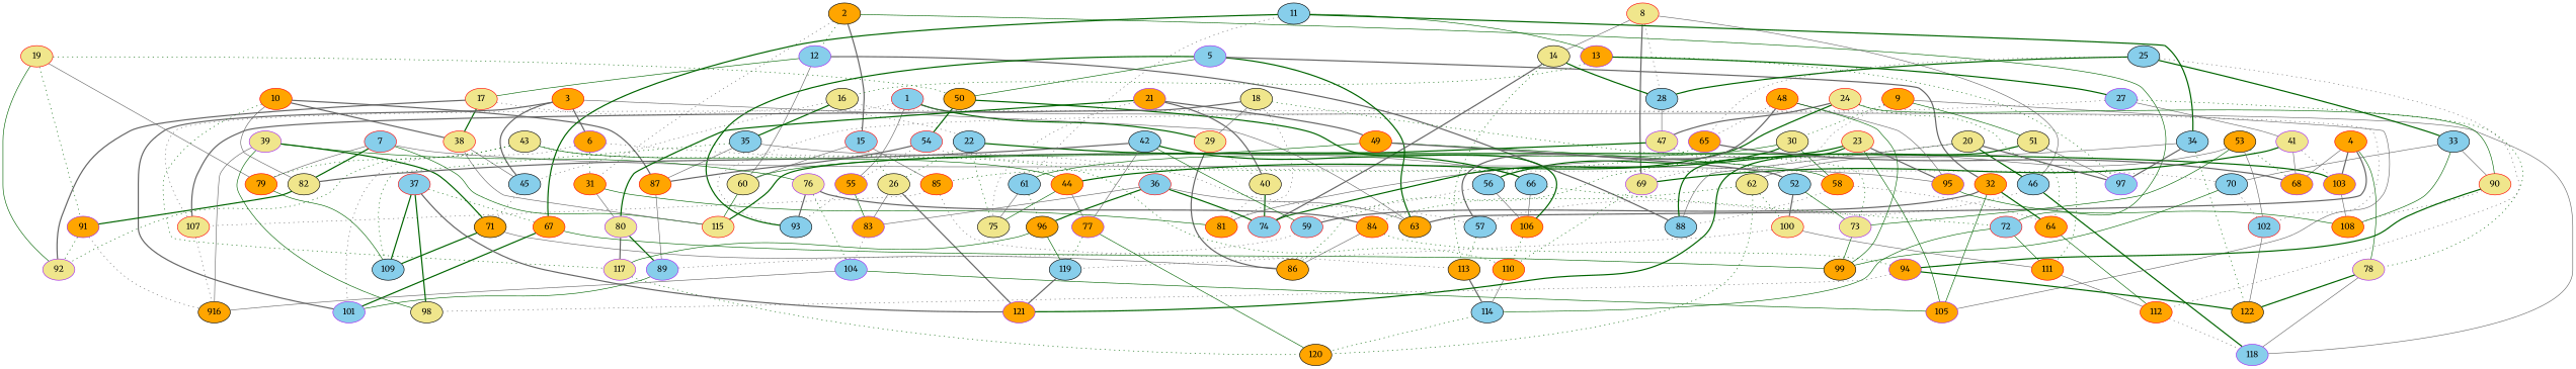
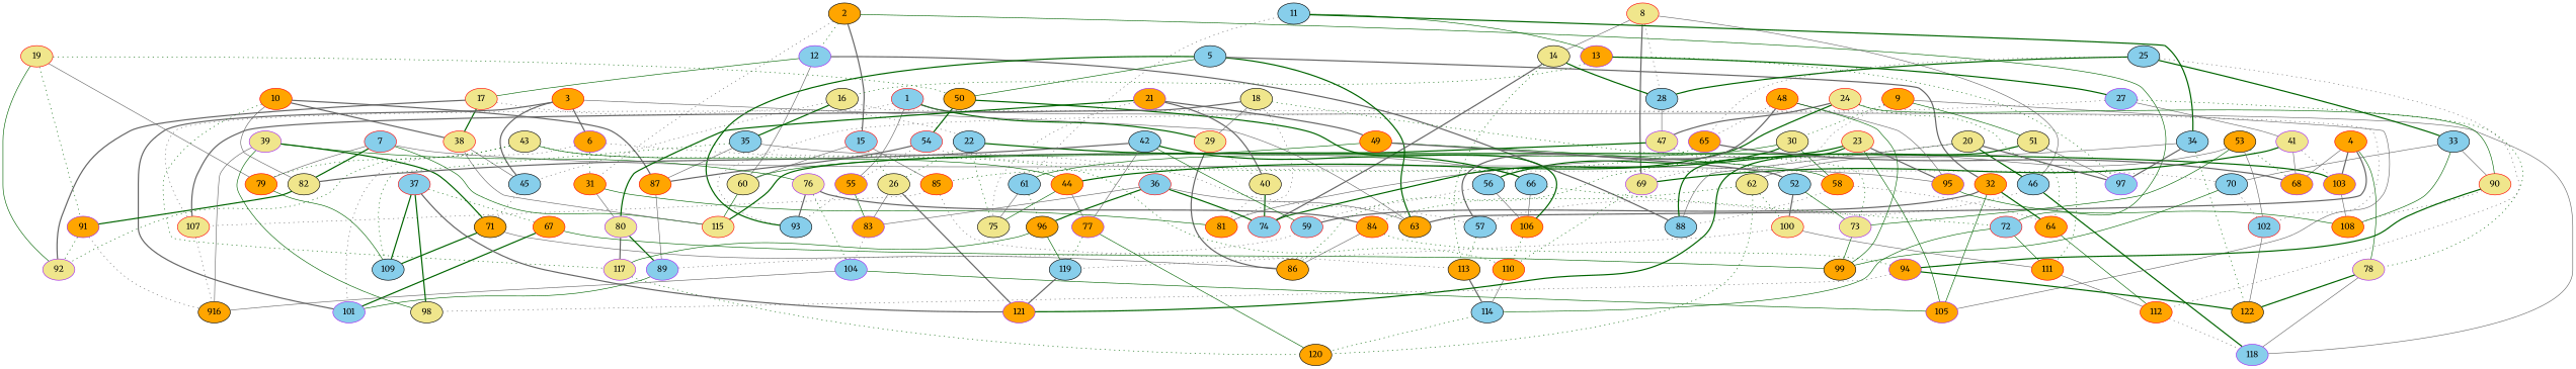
  graph {
    fontname=Merriweather
    node [color=black fillcolor=orange fontname=Merriweather style=filled]
    edge [color=gray40 fontname=Merriweather style=solid]
    1 [color=red fillcolor=skyblue]
    29 [color=red fillcolor=khaki]
    55 [color=purple]
    107 [color=red fillcolor=khaki]
    118 [color=purple fillcolor=skyblue]
    86
    40 [fillcolor=khaki]
    93 [fillcolor=skyblue]
    83 [color=purple]
    n10 [label=916]
    12 [color=purple fillcolor=skyblue]
    2
    15 [color=red fillcolor=skyblue]
    31 [color=red]
    72 [color=red fillcolor=skyblue]
    17 [color=red fillcolor=khaki]
    60 [fillcolor=khaki]
    88 [fillcolor=skyblue]
    26 [fillcolor=khaki]
    85 [color=red]
    81 [color=red]
    80 [color=purple fillcolor=khaki]
    111 [color=red]
    114 [fillcolor=skyblue]
    3 [color=red]
    6 [color=purple]
    45 [fillcolor=skyblue]
    63
    101 [color=purple fillcolor=skyblue]
    57 [fillcolor=skyblue]
    71
    4 [color=red]
    68 [color=purple]
    78 [color=purple fillcolor=khaki]
    103 [color=purple]
    122
    108 [color=red]
-   5 [color=purple fillcolor=skyblue]
+   5 [fillcolor=skyblue]
    32 [color=red]
    50
    105 [color=purple]
    64 [color=red]
    59 [color=red fillcolor=skyblue]
    54 [color=red fillcolor=skyblue]
    106 [color=red]
    113
    7 [color=red fillcolor=skyblue]
    79 [color=red]
    82 [fillcolor=khaki]
    95 [color=purple]
    115 [color=red fillcolor=khaki]
    109 [fillcolor=skyblue]
    91 [color=purple]
    8 [color=red fillcolor=khaki]
    14 [fillcolor=khaki]
    28 [fillcolor=skyblue]
    46 [fillcolor=skyblue]
    69 [color=purple fillcolor=khaki]
    74 [color=red fillcolor=skyblue]
    47 [color=purple fillcolor=khaki]
    110 [color=red]
    9 [color=red]
    30 [fillcolor=khaki]
    51 [fillcolor=khaki]
    61 [fillcolor=skyblue]
    56 [fillcolor=skyblue]
    58 [color=red]
    97 [color=purple fillcolor=skyblue]
    121 [color=purple]
    10 [color=red]
    38 [color=red fillcolor=khaki]
    87 [color=red]
    117 [color=purple fillcolor=khaki]
    89 [color=purple fillcolor=skyblue]
    120
    11 [fillcolor=skyblue]
    13 [color=purple]
    34 [fillcolor=skyblue]
    67 [color=red]
    16 [fillcolor=khaki]
    27 [color=purple fillcolor=skyblue]
    75 [fillcolor=khaki]
    96
    99
    22 [fillcolor=skyblue]
    92 [color=purple fillcolor=khaki]
    35 [fillcolor=skyblue]
    102 [color=red fillcolor=skyblue]
    41 [color=purple fillcolor=khaki]
    66 [fillcolor=skyblue]
    18 [fillcolor=khaki]
    73 [color=purple fillcolor=khaki]
    19 [color=red fillcolor=khaki]
    20 [fillcolor=khaki]
    21 [color=purple]
    49 [color=red]
    52 [fillcolor=skyblue]
    23 [color=red fillcolor=khaki]
    44 [color=red]
    77 [color=purple]
    24 [color=red fillcolor=khaki]
    90 [color=red fillcolor=khaki]
    112 [color=red]
    94 [color=purple]
    25 [fillcolor=skyblue]
    33 [fillcolor=skyblue]
    65 [color=purple]
    70 [fillcolor=skyblue]
    104 [color=purple fillcolor=skyblue]
    36 [color=red fillcolor=skyblue]
    119 [fillcolor=skyblue]
    37 [color=red fillcolor=skyblue]
    98 [fillcolor=khaki]
    39 [color=purple fillcolor=khaki]
    76 [color=purple fillcolor=khaki]
    84 [color=red]
    42 [fillcolor=skyblue]
    43 [fillcolor=khaki]
    100 [color=red fillcolor=khaki]
    48 [color=red]
    53
    62 [fillcolor=khaki]
    1 -- 29 [color=darkgreen style=bold]
    1 -- 55
    1 -- 107 [style=dotted]
    1 -- 118
    29 -- 86 [style=bold]
    29 -- 40 [style=dotted]
    55 -- 93 [style=dotted]
    55 -- 83 [color=darkgreen]
    107 -- n10 [style=dotted]
    40 -- 81 [style=dotted]
    40 -- 74 [color=darkgreen style=bold]
    83 -- 104 [style=dotted]
    12 -- 17 [color=darkgreen]
    12 -- 60
    12 -- 88 [style=bold]
    2 -- 12 [color=darkgreen style=dotted]
    2 -- 15 [style=bold]
    2 -- 31 [style=dotted]
    2 -- 72 [color=darkgreen]
    15 -- 60
    15 -- 26 [color=darkgreen style=dotted]
    15 -- 85
    31 -- 81 [color=darkgreen]
    31 -- 80
    72 -- 111 [color=darkgreen]
    72 -- 114 [color=darkgreen]
    17 -- 38 [color=darkgreen style=bold]
    17 -- 22 [style=dotted]
    17 -- 92 [style=bold]
    60 -- 115 [color=darkgreen]
    26 -- 83
    26 -- 121 [style=bold]
    85 -- 107 [style=dotted]
    85 -- 113 [style=dotted]
    80 -- 117 [style=bold]
    80 -- 89 [color=darkgreen style=bold]
    111 -- 112
    114 -- 120 [color=darkgreen style=dotted]
    3 -- 6 [style=bold]
    3 -- 45 [style=bold]
    3 -- 63
    3 -- 101 [style=bold]
    6 -- 31 [color=darkgreen style=dotted]
    6 -- 101 [style=dotted]
    6 -- 57 [style=dotted]
    45 -- 71 [style=dotted]
    57 -- 113 [color=darkgreen style=dotted]
    71 -- 86
    71 -- 109 [color=darkgreen style=bold]
    4 -- 63 [style=bold]
    4 -- 68
    4 -- 78 [color=darkgreen]
    4 -- 103 [style=bold]
    78 -- 118
    78 -- 122 [color=darkgreen style=bold]
    103 -- 108
    5 -- 93 [color=darkgreen style=bold]
    5 -- 63 [color=darkgreen style=bold]
    5 -- 32 [style=bold]
    5 -- 50 [color=darkgreen]
    32 -- 105 [color=darkgreen]
    32 -- 64 [color=darkgreen style=bold]
    32 -- 59 [style=bold]
    50 -- 54 [color=darkgreen style=bold]
    50 -- 106 [color=darkgreen style=bold]
    64 -- 112 [color=darkgreen]
    59 -- 89 [style=dotted]
    54 -- 55 [style=dotted]
    54 -- 87 [style=bold]
    54 -- 70 [style=dotted]
    106 -- 110 [color=darkgreen style=dotted]
    113 -- 114 [style=bold]
    7 -- 79
    7 -- 82 [color=darkgreen style=bold]
    7 -- 95
    7 -- 115 [color=darkgreen]
    79 -- 109 [color=darkgreen]
    82 -- 91 [color=darkgreen style=bold]
    95 -- 108 [color=darkgreen]
    91 -- n10 [style=dotted]
    91 -- 92 [color=darkgreen style=dotted]
    8 -- 14
    8 -- 28 [style=dotted]
    8 -- 46
    8 -- 69 [style=bold]
    14 -- 113 [color=darkgreen style=dotted]
    14 -- 28 [color=darkgreen style=bold]
    14 -- 74 [style=bold]
    28 -- 47
    46 -- 118 [color=darkgreen style=bold]
    46 -- 57 [style=dotted]
    69 -- 110 [color=darkgreen style=dotted]
    47 -- 115 [color=darkgreen style=bold]
    47 -- 52 [color=darkgreen style=dotted]
    110 -- 114
    9 -- 105
    9 -- 69 [style=dotted]
    9 -- 30 [color=darkgreen style=dotted]
    9 -- 51 [color=darkgreen]
    30 -- 61 [color=darkgreen]
    30 -- 56 [color=darkgreen style=bold]
    30 -- 58 [color=darkgreen]
    51 -- 111 [color=darkgreen style=dotted]
    51 -- 97
    51 -- 121 [color=darkgreen style=bold]
    61 -- 75
    61 -- 96 [color=darkgreen style=dotted]
    56 -- 59 [style=dotted]
    56 -- 106
    58 -- 88 [style=dotted]
    58 -- 64 [style=dotted]
    10 -- 82
    10 -- 38 [style=bold]
    10 -- 87 [style=bold]
    10 -- 117 [color=darkgreen style=dotted]
    38 -- 45
    38 -- 115
    87 -- 89
    117 -- 120 [color=darkgreen style=dotted]
    89 -- 101 [color=darkgreen]
    11 -- 61 [style=dotted]
    11 -- 13 [color=darkgreen]
    11 -- 34 [color=darkgreen style=bold]
-   11 -- 67 [color=darkgreen style=bold]
    13 -- 97 [color=darkgreen style=dotted]
    13 -- 16 [color=darkgreen style=dotted]
    13 -- 27 [color=darkgreen style=bold]
    34 -- 81
    34 -- 122 [color=darkgreen style=dotted]
    34 -- 97 [style=bold]
    67 -- 101 [color=darkgreen style=bold]
    67 -- 99 [color=darkgreen]
    16 -- 45 [style=dotted]
    16 -- 35 [color=darkgreen style=bold]
    16 -- 102 [style=dotted]
    27 -- 93 [style=dotted]
    27 -- 78 [color=darkgreen style=dotted]
    27 -- 41
    96 -- 117 [color=darkgreen]
    96 -- 119 [color=darkgreen]
    22 -- 26 [color=darkgreen style=dotted]
    22 -- 103 [color=darkgreen style=bold]
    22 -- 75 [color=darkgreen style=dotted]
    35 -- 109 [color=darkgreen style=dotted]
    35 -- 87
    35 -- 66
    102 -- 122
    41 -- 68
    41 -- 103 [style=dotted]
    41 -- 69 [color=darkgreen style=bold]
    66 -- 72 [color=darkgreen style=dotted]
    66 -- 106
    18 -- 29
    18 -- 107 [style=bold]
    18 -- 81 [style=dotted]
    18 -- 73 [color=darkgreen style=dotted]
    73 -- 99 [color=darkgreen]
    19 -- 50 [color=darkgreen style=dotted]
    19 -- 79
    19 -- 91 [color=darkgreen style=dotted]
    19 -- 92 [color=darkgreen]
    20 -- 86 [color=darkgreen style=dotted]
    20 -- 88
    20 -- 46 [color=darkgreen style=bold]
    20 -- 97 [style=bold]
    21 -- 40 [style=bold]
    21 -- 80 [color=darkgreen style=bold]
    21 -- 75 [style=dotted]
    21 -- 49 [style=bold]
    49 -- 60 [color=darkgreen]
    49 -- 58 [color=darkgreen]
    49 -- 52 [style=bold]
    52 -- 73 [color=darkgreen]
    52 -- 100 [style=bold]
    23 -- 88 [color=darkgreen style=bold]
    23 -- 105 [color=darkgreen]
    23 -- 95 [style=bold]
    23 -- 44 [color=darkgreen style=bold]
    44 -- 75 [color=darkgreen]
    44 -- 77
    77 -- 120 [color=darkgreen]
    77 -- 119 [color=darkgreen style=dotted]
    24 -- 64 [color=darkgreen style=dotted]
    24 -- 74 [color=darkgreen style=bold]
    24 -- 47 [style=bold]
    24 -- 90 [color=darkgreen]
    90 -- 108 [style=dotted]
    90 -- 94 [color=darkgreen style=bold]
    112 -- 118 [style=dotted]
    94 -- 122 [color=darkgreen style=bold]
    94 -- 98 [style=dotted]
    25 -- 28 [color=darkgreen style=bold]
    25 -- 112 [style=dotted]
    25 -- 33 [color=darkgreen style=bold]
    25 -- 65 [style=dotted]
    33 -- 108 [color=darkgreen]
    33 -- 90
    33 -- 70
    65 -- 85 [color=darkgreen style=dotted]
    65 -- 68 [style=bold]
    70 -- 99 [color=darkgreen]
    70 -- 102 [style=dotted]
    104 -- n10
    104 -- 105 [color=darkgreen]
    36 -- 83
    36 -- 63
    36 -- 74 [color=darkgreen style=bold]
    36 -- 96 [color=darkgreen style=bold]
    119 -- 121 [style=bold]
    37 -- 109 [color=darkgreen style=bold]
    37 -- 121 [style=bold]
    37 -- 67 [color=darkgreen style=dotted]
    37 -- 98 [color=darkgreen style=bold]
    39 -- n10
    39 -- 71 [color=darkgreen style=bold]
    39 -- 98 [color=darkgreen]
    39 -- 76 [color=darkgreen]
    76 -- 93 [style=bold]
    76 -- 104 [color=darkgreen style=dotted]
    76 -- 84 [style=bold]
    84 -- 86
    84 -- 94 [color=darkgreen style=dotted]
    42 -- 59 [color=darkgreen]
    42 -- 82 [style=bold]
    42 -- 66 [color=darkgreen style=bold]
    42 -- 77
    43 -- 79 [color=darkgreen style=dotted]
    43 -- 110 [color=darkgreen style=dotted]
    43 -- 92 [color=darkgreen style=dotted]
    43 -- 44 [color=darkgreen]
    100 -- 111
    100 -- 119 [style=dotted]
    48 -- 57 [style=bold]
    48 -- 95
    48 -- 99 [color=darkgreen]
    48 -- 65 [style=dotted]
    53 -- 68 [color=darkgreen style=dotted]
    53 -- 102
    53 -- 73 [color=darkgreen]
    53 -- 62
    62 -- 120 [color=darkgreen style=dotted]
    62 -- 84 [color=darkgreen style=dotted]
    62 -- 100 [color=darkgreen style=dotted]
  }
